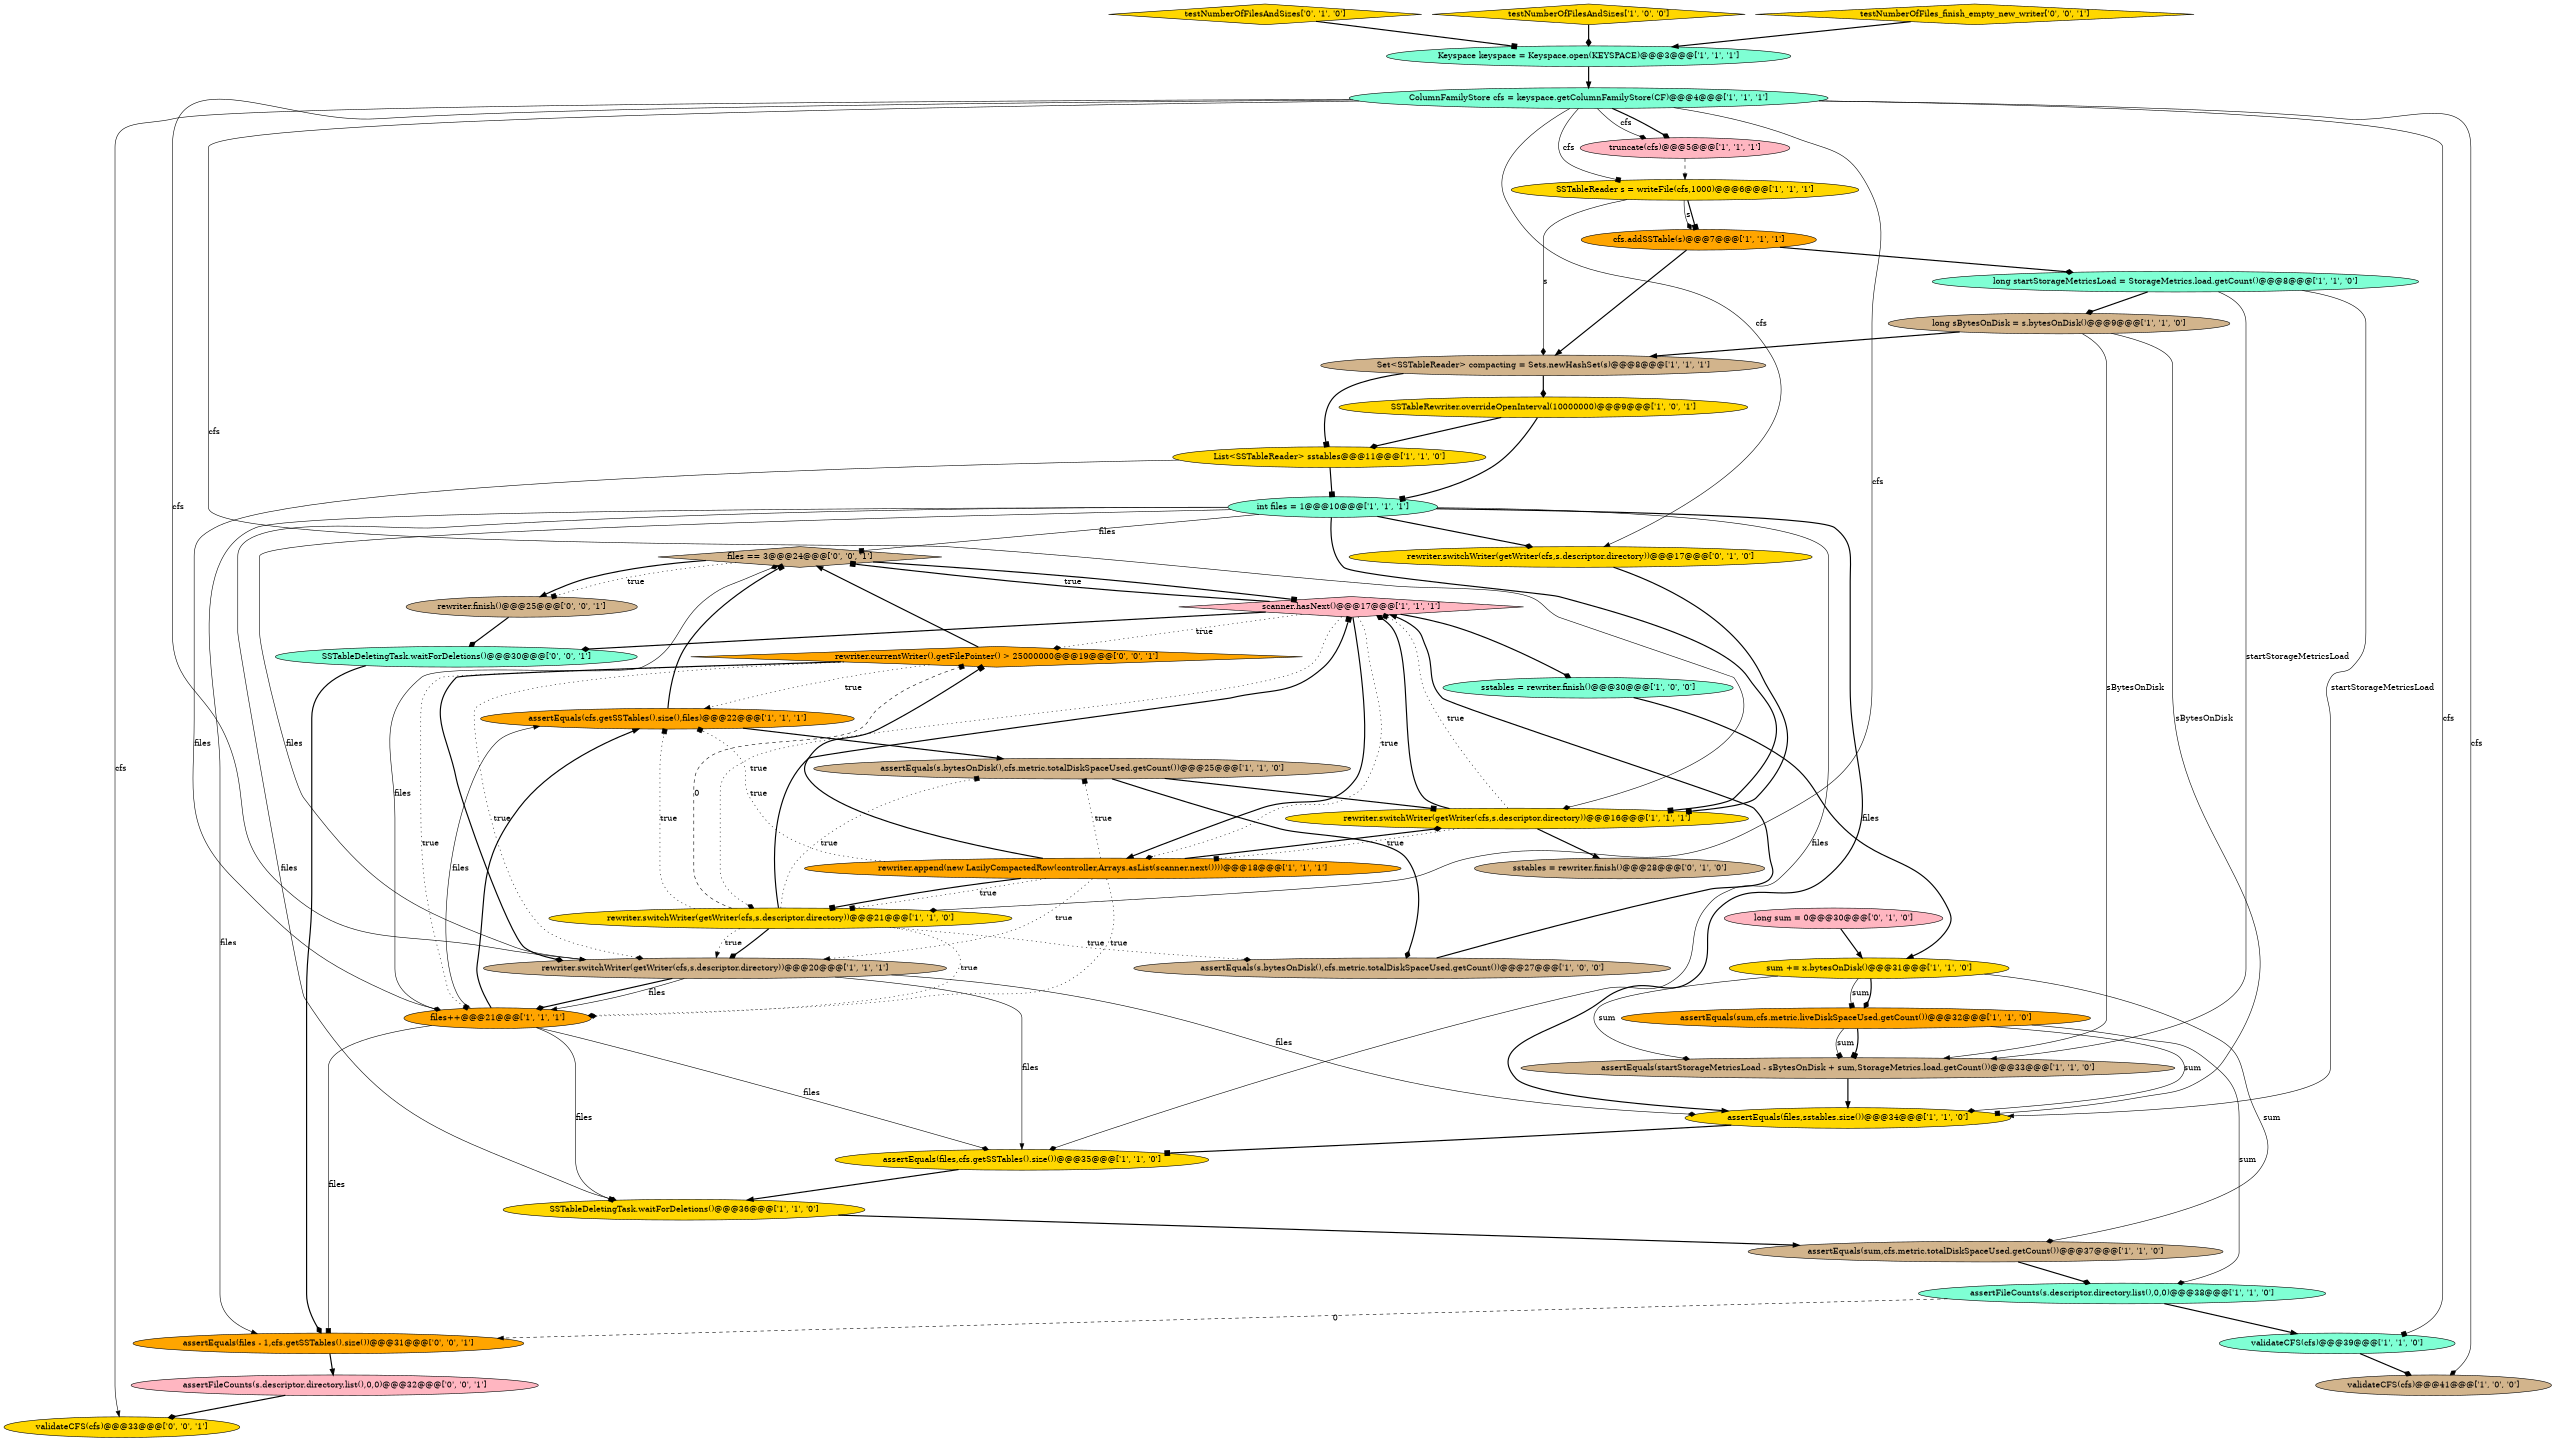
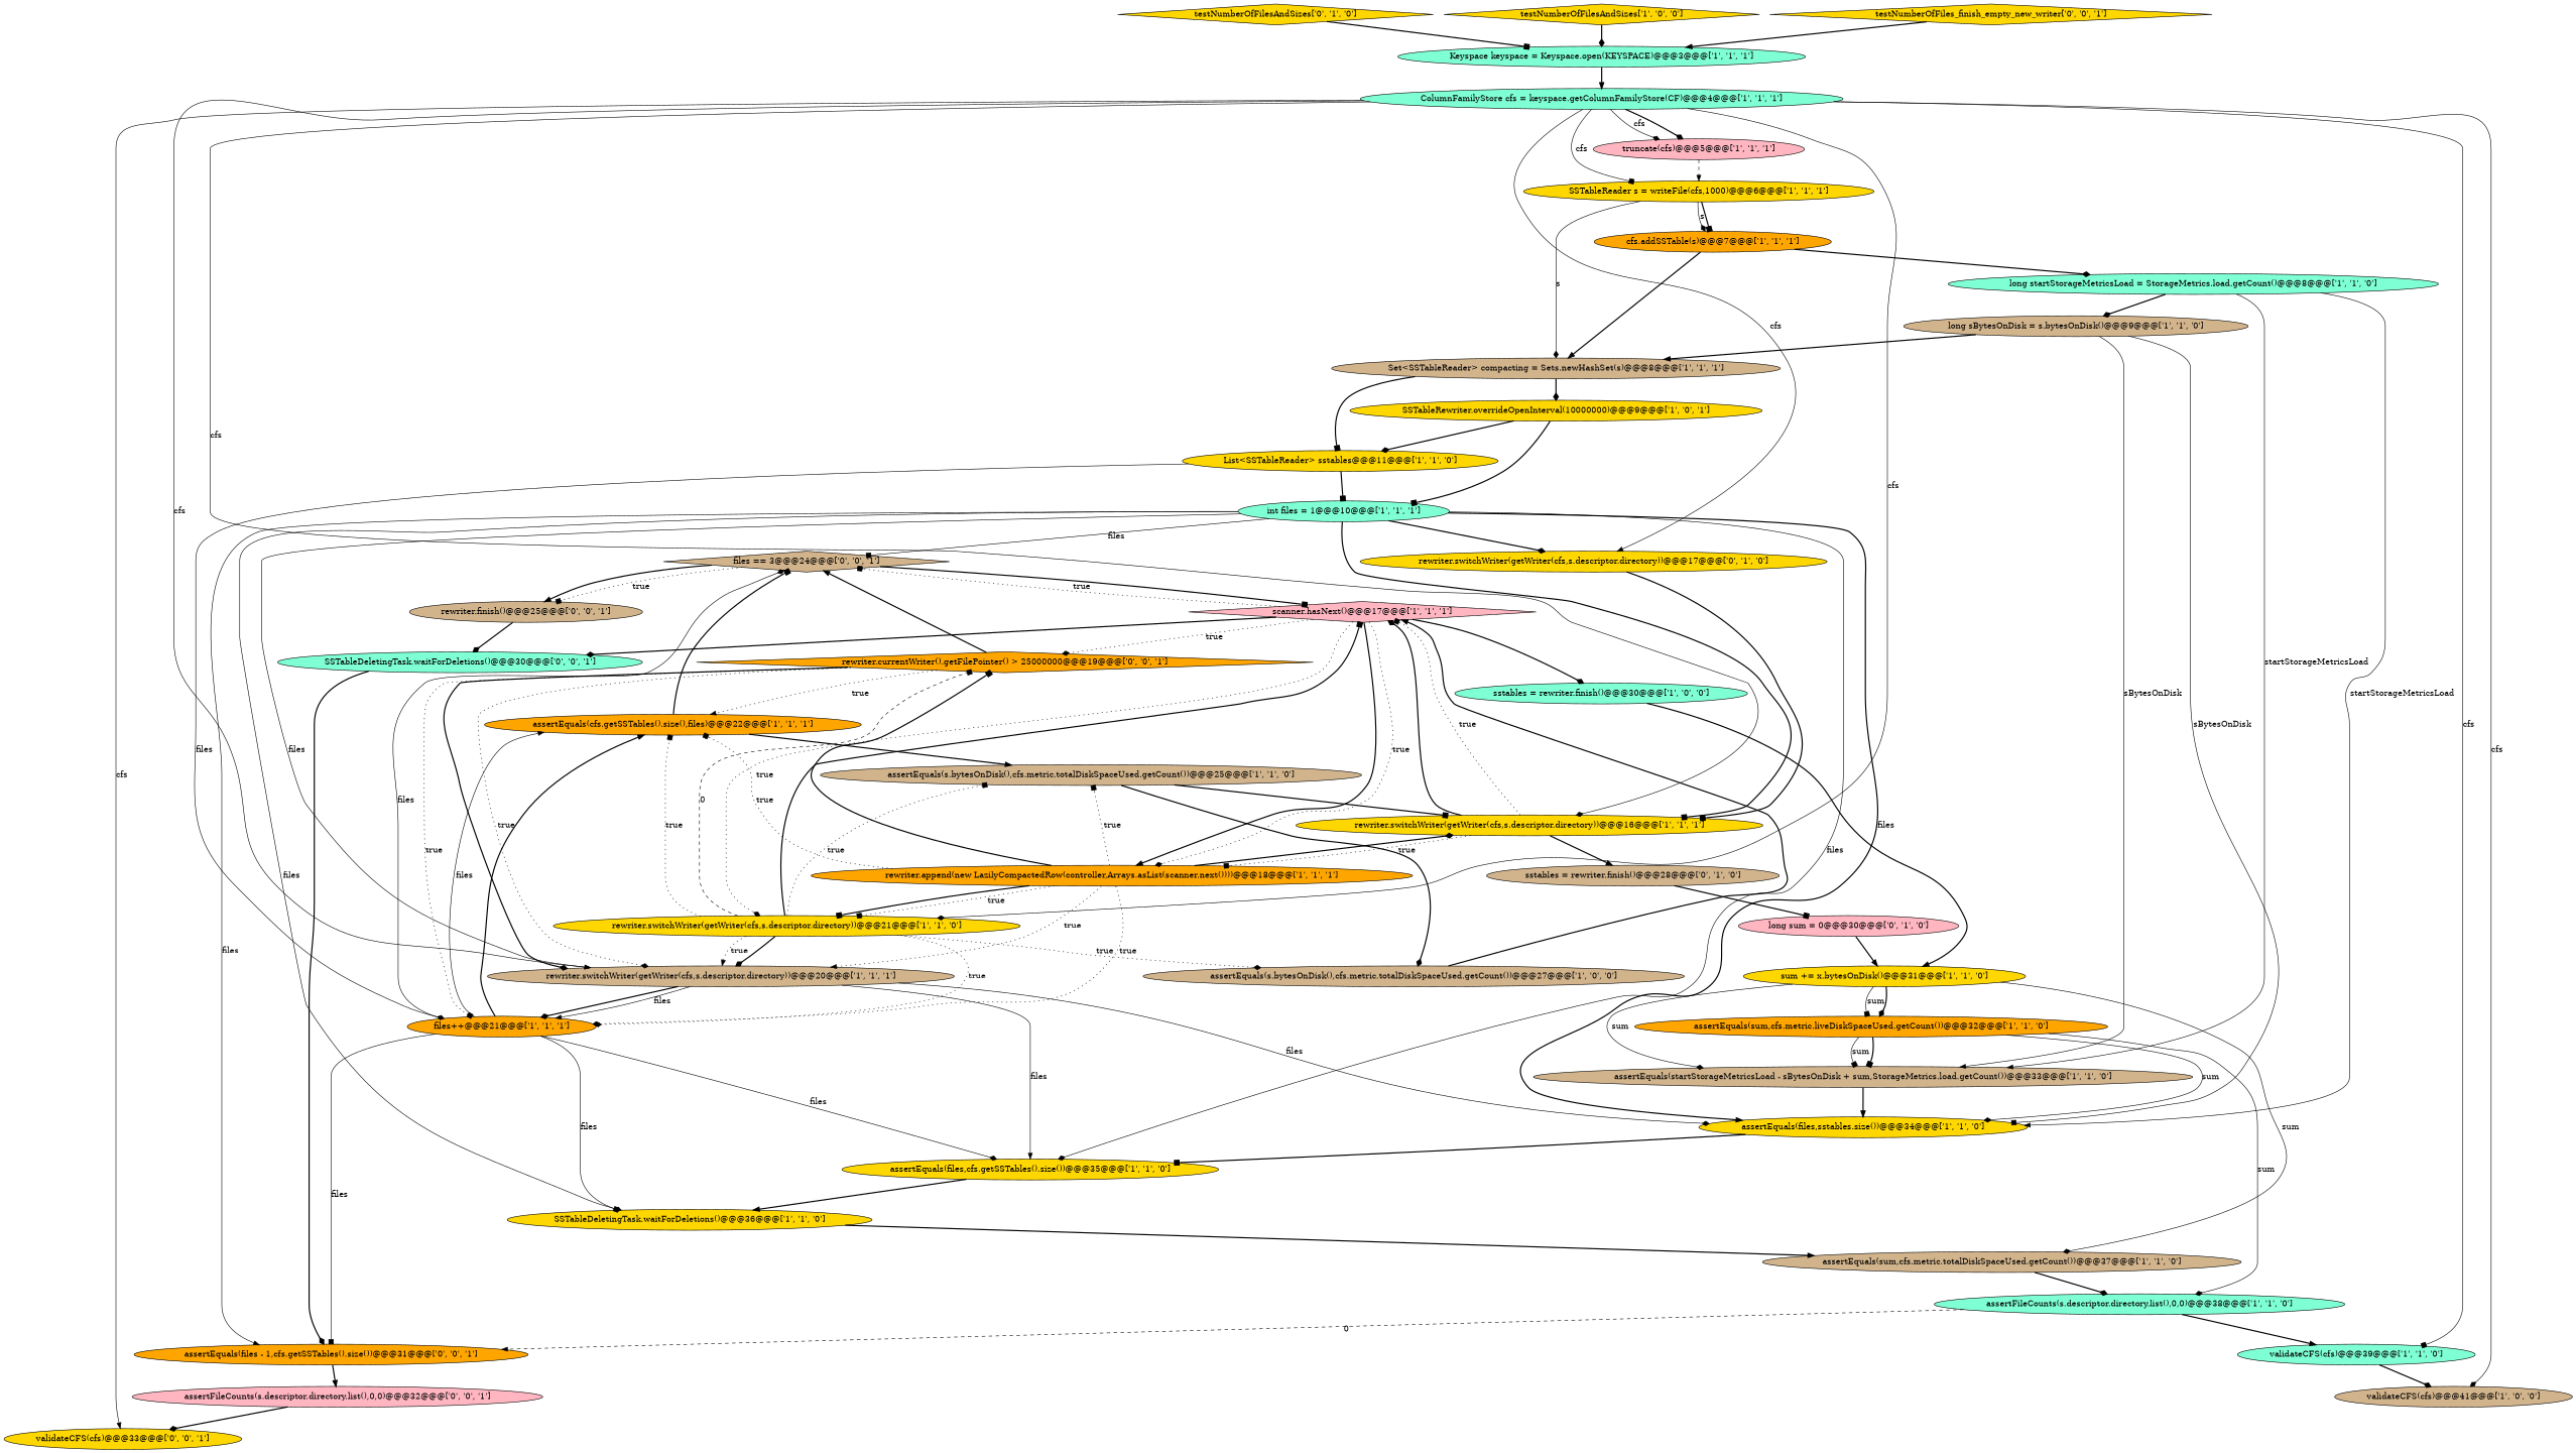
  digraph {
    node [fillcolor=gold shape=ellipse style=filled]
    edge [arrowhead=diamond style=bold]
    n1 [fillcolor=tan label="long sBytesOnDisk = s.bytesOnDisk()@@@9@@@['1', '1', '0']"]
    n2 [fillcolor=tan label="Set<SSTableReader> compacting = Sets.newHashSet(s)@@@8@@@['1', '1', '1']"]
    n3 [fillcolor=tan label="assertEquals(startStorageMetricsLoad - sBytesOnDisk + sum,StorageMetrics.load.getCount())@@@33@@@['1', '1', '0']"]
    n4 [label="assertEquals(files,sstables.size())@@@34@@@['1', '1', '0']"]
    n5 [label="List<SSTableReader> sstables@@@11@@@['1', '1', '0']"]
    n6 [label="SSTableRewriter.overrideOpenInterval(10000000)@@@9@@@['1', '0', '1']"]
    n7 [label="assertEquals(files,cfs.getSSTables().size())@@@35@@@['1', '1', '0']"]
    n8 [fillcolor=tan label="files == 3@@@24@@@['0', '0', '1']" shape=diamond]
    n9 [fillcolor=lightpink label="scanner.hasNext()@@@17@@@['1', '1', '1']" shape=diamond]
    n10 [fillcolor=tan label="rewriter.finish()@@@25@@@['0', '0', '1']"]
    n11 [fillcolor=orange label="rewriter.currentWriter().getFilePointer() > 25000000@@@19@@@['0', '0', '1']" shape=diamond]
    n12 [fillcolor=orange label="rewriter.append(new LazilyCompactedRow(controller,Arrays.asList(scanner.next())))@@@18@@@['1', '1', '1']"]
    n13 [label="rewriter.switchWriter(getWriter(cfs,s.descriptor.directory))@@@21@@@['1', '1', '0']"]
    n14 [fillcolor=aquamarine label="sstables = rewriter.finish()@@@30@@@['1', '0', '0']"]
    n15 [fillcolor=aquamarine label="SSTableDeletingTask.waitForDeletions()@@@30@@@['0', '0', '1']"]
    n16 [fillcolor=aquamarine label="int files = 1@@@10@@@['1', '1', '1']"]
    n17 [fillcolor=orange label="files++@@@21@@@['1', '1', '1']"]
    n18 [fillcolor=tan label="rewriter.switchWriter(getWriter(cfs,s.descriptor.directory))@@@20@@@['1', '1', '1']"]
    n19 [label="rewriter.switchWriter(getWriter(cfs,s.descriptor.directory))@@@16@@@['1', '1', '1']"]
    n20 [label="rewriter.switchWriter(getWriter(cfs,s.descriptor.directory))@@@17@@@['0', '1', '0']"]
    n21 [label="SSTableDeletingTask.waitForDeletions()@@@36@@@['1', '1', '0']"]
    n22 [fillcolor=orange label="assertEquals(files - 1,cfs.getSSTables().size())@@@31@@@['0', '0', '1']"]
    n23 [fillcolor=lightpink label="assertFileCounts(s.descriptor.directory.list(),0,0)@@@32@@@['0', '0', '1']"]
    n24 [label="validateCFS(cfs)@@@33@@@['0', '0', '1']"]
    n25 [fillcolor=orange label="cfs.addSSTable(s)@@@7@@@['1', '1', '1']"]
    n26 [fillcolor=aquamarine label="long startStorageMetricsLoad = StorageMetrics.load.getCount()@@@8@@@['1', '1', '0']"]
    n27 [fillcolor=orange label="assertEquals(cfs.getSSTables().size(),files)@@@22@@@['1', '1', '1']"]
    n28 [label="SSTableReader s = writeFile(cfs,1000)@@@6@@@['1', '1', '1']"]
    n29 [fillcolor=tan label="assertEquals(s.bytesOnDisk(),cfs.metric.totalDiskSpaceUsed.getCount())@@@25@@@['1', '1', '0']"]
    n30 [fillcolor=tan label="sstables = rewriter.finish()@@@28@@@['0', '1', '0']"]
    n31 [fillcolor=tan label="assertEquals(sum,cfs.metric.totalDiskSpaceUsed.getCount())@@@37@@@['1', '1', '0']"]
    n32 [fillcolor=lightpink label="long sum = 0@@@30@@@['0', '1', '0']"]
    n33 [label="testNumberOfFilesAndSizes['0', '1', '0']" shape=diamond]
    n34 [fillcolor=aquamarine label="Keyspace keyspace = Keyspace.open(KEYSPACE)@@@3@@@['1', '1', '1']"]
    n35 [fillcolor=aquamarine label="ColumnFamilyStore cfs = keyspace.getColumnFamilyStore(CF)@@@4@@@['1', '1', '1']"]
    n36 [fillcolor=aquamarine label="assertFileCounts(s.descriptor.directory.list(),0,0)@@@38@@@['1', '1', '0']"]
    n37 [fillcolor=aquamarine label="validateCFS(cfs)@@@39@@@['1', '1', '0']"]
    n38 [fillcolor=tan label="assertEquals(s.bytesOnDisk(),cfs.metric.totalDiskSpaceUsed.getCount())@@@27@@@['1', '0', '0']"]
    n39 [label="sum += x.bytesOnDisk()@@@31@@@['1', '1', '0']"]
    n40 [fillcolor=orange label="assertEquals(sum,cfs.metric.liveDiskSpaceUsed.getCount())@@@32@@@['1', '1', '0']"]
    n41 [fillcolor=tan label="validateCFS(cfs)@@@41@@@['1', '0', '0']"]
    n42 [fillcolor=lightpink label="truncate(cfs)@@@5@@@['1', '1', '1']"]
    n43 [label="testNumberOfFilesAndSizes['1', '0', '0']" shape=diamond]
    n44 [label="testNumberOfFiles_finish_empty_new_writer['0', '0', '1']" shape=diamond]
    n1 -> n2 [arrowhead=normal]
    n1 -> n3 [arrowhead=normal label=sBytesOnDisk style=solid]
    n1 -> n4 [arrowhead=box label=sBytesOnDisk style=solid]
    n2 -> n5 [arrowhead=box]
    n2 -> n6
    n3 -> n4 [arrowhead=normal]
    n4 -> n7 [arrowhead=box]
    n5 -> n16 [arrowhead=box]
    n5 -> n17 [label=files style=solid]
    n6 -> n5
    n6 -> n16 [arrowhead=box]
    n7 -> n21 [arrowhead=normal]
    n8 -> n9 [arrowhead=box]
    n8 -> n10 [arrowhead=box label=true style=dotted]
    n8 -> n10 [arrowhead=normal]
-   n9 -> n8 [arrowhead=box label=true]
+   n9 -> n8 [arrowhead=box label=true style=dotted]
    n9 -> n11 [label=true style=dotted]
    n9 -> n12 [arrowhead=normal]
    n9 -> n12 [label=true style=dotted]
    n9 -> n13 [label=true style=dotted]
    n9 -> n14
    n9 -> n15
    n10 -> n15
    n11 -> n8 [arrowhead=normal]
    n11 -> n17 [arrowhead=box label=true style=dotted]
    n11 -> n18
    n11 -> n18 [label=true style=dotted]
    n11 -> n27 [arrowhead=normal label=true style=dotted]
    n12 -> n11 [arrowhead=box]
    n12 -> n13 [arrowhead=box]
    n12 -> n13 [arrowhead=box label=true style=dotted]
    n12 -> n17 [label=true style=dotted]
    n12 -> n18 [arrowhead=normal label=true style=dotted]
    n12 -> n19
    n12 -> n27 [arrowhead=box label=true style=dotted]
    n12 -> n29 [arrowhead=box label=true style=dotted]
    n13 -> n9 [arrowhead=box]
    n13 -> n11 [arrowhead=box label=0 style=dashed]
    n13 -> n17 [label=true style=dotted]
    n13 -> n18
    n13 -> n18 [arrowhead=normal label=true style=dotted]
    n13 -> n27 [arrowhead=box label=true style=dotted]
    n13 -> n29 [arrowhead=box label=true style=dotted]
    n13 -> n38 [label=true style=dotted]
    n14 -> n39 [arrowhead=normal]
    n15 -> n22
    n16 -> n4 [arrowhead=normal label=files]
    n16 -> n7 [label=files style=solid]
    n16 -> n8 [arrowhead=box label=files style=solid]
    n16 -> n18 [arrowhead=normal label=files style=solid]
    n16 -> n19 [arrowhead=box]
    n16 -> n20
    n16 -> n21 [label=files style=solid]
    n16 -> n22 [arrowhead=normal label=files style=solid]
    n17 -> n7 [label=files style=solid]
    n17 -> n8 [label=files style=solid]
    n17 -> n21 [arrowhead=box label=files style=solid]
    n17 -> n22 [arrowhead=box label=files style=solid]
    n17 -> n27 [arrowhead=normal label=files style=solid]
    n17 -> n27 [arrowhead=normal]
    n18 -> n4 [label=files style=solid]
    n18 -> n7 [arrowhead=normal label=files style=solid]
    n18 -> n17
    n18 -> n17 [arrowhead=normal label=files style=solid]
    n19 -> n9
    n19 -> n9 [arrowhead=box label=true style=dotted]
    n19 -> n12 [arrowhead=box label=true style=dotted]
    n19 -> n30 [arrowhead=normal]
    n20 -> n19 [arrowhead=box]
    n21 -> n31 [arrowhead=normal]
    n22 -> n23 [arrowhead=normal]
    n23 -> n24
    n25 -> n2 [arrowhead=normal]
    n25 -> n26
    n26 -> n1
    n26 -> n3 [arrowhead=normal label=startStorageMetricsLoad style=solid]
    n26 -> n4 [arrowhead=normal label=startStorageMetricsLoad style=solid]
    n27 -> n8 [arrowhead=box]
    n27 -> n29 [arrowhead=normal]
    n28 -> n2 [label=s style=solid]
    n28 -> n25 [arrowhead=box]
    n28 -> n25 [label=s style=solid]
    n29 -> n19 [arrowhead=box]
    n29 -> n38
+   n30 -> n32 [arrowhead=box]
    n31 -> n36
    n32 -> n39 [arrowhead=normal]
    n33 -> n34 [arrowhead=box]
    n34 -> n35 [arrowhead=normal]
    n35 -> n13 [label=cfs style=solid]
    n35 -> n18 [arrowhead=normal label=cfs style=solid]
    n35 -> n19 [label=cfs style=solid]
    n35 -> n20 [arrowhead=normal label=cfs style=solid]
    n35 -> n24 [arrowhead=normal label=cfs style=solid]
    n35 -> n28 [arrowhead=box label=cfs style=solid]
    n35 -> n37 [arrowhead=box label=cfs style=solid]
    n35 -> n41 [label=cfs style=solid]
    n35 -> n42
    n35 -> n42 [label=cfs style=solid]
    n36 -> n22 [arrowhead=normal label=0 style=dashed]
    n36 -> n37 [arrowhead=normal]
    n37 -> n41
    n38 -> n9 [arrowhead=normal]
    n39 -> n3 [label=sum style=solid]
    n39 -> n31 [label=sum style=solid]
    n39 -> n40 [arrowhead=box label=sum style=solid]
    n39 -> n40
    n40 -> n3 [arrowhead=box]
    n40 -> n3 [arrowhead=box label=sum style=solid]
    n40 -> n4 [label=sum style=solid]
    n40 -> n36 [label=sum style=solid]
    n42 -> n28 [arrowhead=normal style=dashed]
    n43 -> n34
    n44 -> n34 [arrowhead=normal]
  }
